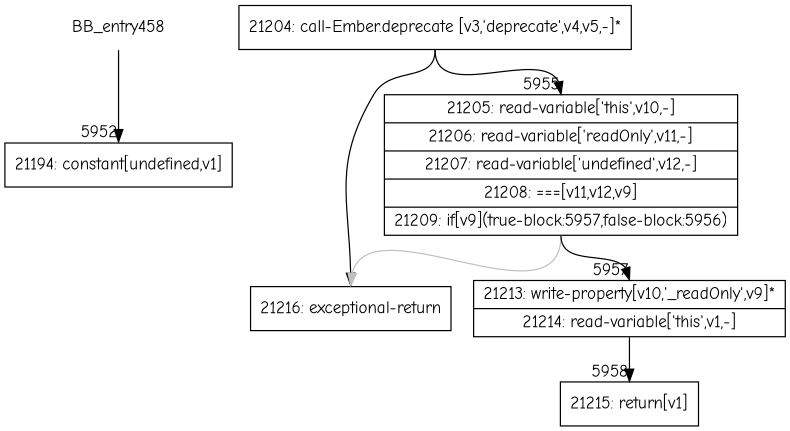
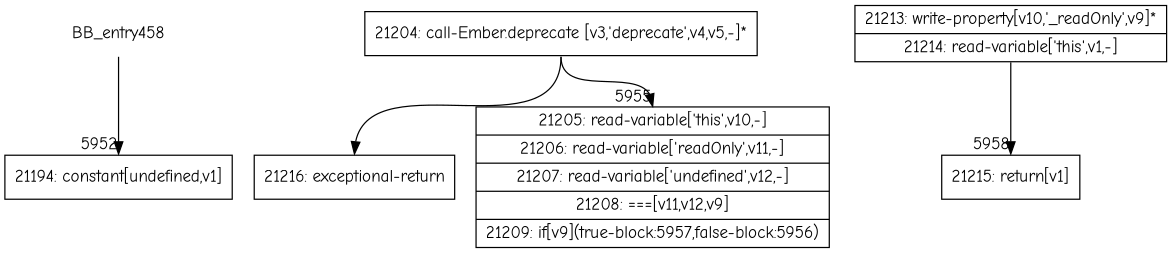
  digraph {
    fontname="Comic Neue"
    rankdir=TD
    node [fontname="Comic Neue" shape=record]
    edge [fontname="Comic Neue" headport=n tailport=s]
    n1 [label=BB_entry458 shape=none]
    n2 [label="{21194: constant[undefined,v1]}"]
    n3 [label="{21204: call-Ember.deprecate [v3,'deprecate',v4,v5,-]*}"]
    n4 [label="{21216: exceptional-return}"]
    n5 [label="{21205: read-variable['this',v10,-]|21206: read-variable['readOnly',v11,-]|21207: read-variable['undefined',v12,-]|21208: ===[v11,v12,v9]|21209: if[v9](true-block:5957,false-block:5956)}"]
    n6 [label="{21213: write-property[v10,'_readOnly',v9]*|21214: read-variable['this',v1,-]}"]
    n7 [label="{21215: return[v1]}"]
    n1 -> n2 [headlabel="    5952"]
    n3 -> n4 [color=black]
    n3 -> n5 [headlabel="      5955"]
-   n5 -> n4 [color=gray]
-   n5 -> n6 [headlabel="      5957"]
    n6 -> n7 [headlabel="      5958"]
  }
